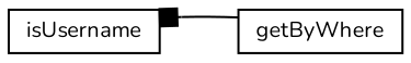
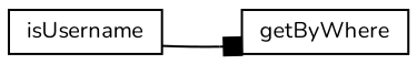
  digraph {
    rankdir=LR
    fontname=Nunito
    node [color=black fillcolor=white fontname=Nunito fontsize=10 shape=record style=filled]
    n1 [fontcolor=black height=0.2 label=isUsername width=0.4]
    n2 [height=0.2 label=getByWhere width=0.4]
-   n2 -> n1 [color=black fontname=Nunito fontsize=10 labelfontname=Helvetica labelfontsize=10 style=solid arrowhead=box]
+   n1 -> n2 [color=black fontname=Nunito fontsize=10 labelfontname=Helvetica labelfontsize=10 style=solid arrowhead=box]
  }
